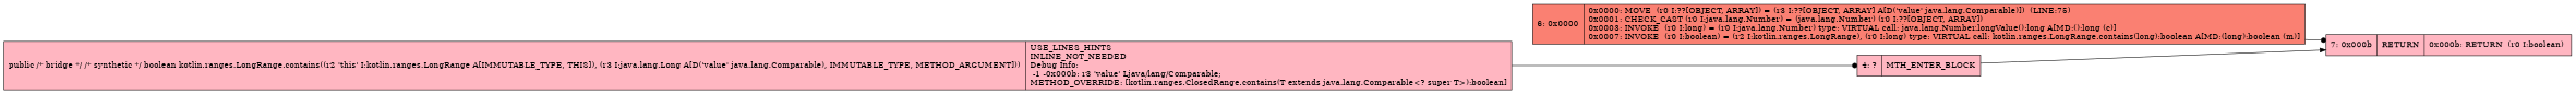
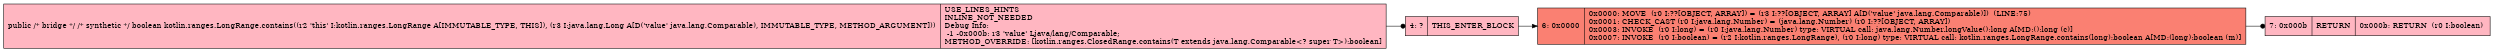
  digraph {
    rankdir=LR
    node [fillcolor=lightpink shape=record style=filled]
    edge [arrowhead=dot]
-   n1 [label="{4\:\ ?|MTH_ENTER_BLOCK\l}"]
+   n1 [label="{4\:\ ?|THIS_ENTER_BLOCK\l}"]
    n2 [fillcolor=salmon label="{6\:\ 0x0000|0x0000: MOVE  (r0 I:??[OBJECT, ARRAY]) = (r3 I:??[OBJECT, ARRAY] A[D('value' java.lang.Comparable)])  (LINE:75)\l0x0001: CHECK_CAST (r0 I:java.lang.Number) = (java.lang.Number) (r0 I:??[OBJECT, ARRAY]) \l0x0003: INVOKE  (r0 I:long) = (r0 I:java.lang.Number) type: VIRTUAL call: java.lang.Number.longValue():long A[MD:():long (c)]\l0x0007: INVOKE  (r0 I:boolean) = (r2 I:kotlin.ranges.LongRange), (r0 I:long) type: VIRTUAL call: kotlin.ranges.LongRange.contains(long):boolean A[MD:(long):boolean (m)]\l}"]
    n3 [label="{7\:\ 0x000b|RETURN\l|0x000b: RETURN  (r0 I:boolean) \l}"]
    n4 [label="{public \/* bridge *\/ \/* synthetic *\/ boolean kotlin.ranges.LongRange.contains((r2 'this' I:kotlin.ranges.LongRange A[IMMUTABLE_TYPE, THIS]), (r3 I:java.lang.Long A[D('value' java.lang.Comparable), IMMUTABLE_TYPE, METHOD_ARGUMENT]))  | USE_LINES_HINTS\lINLINE_NOT_NEEDED\lDebug Info:\l  \-1 \-0x000b: r3 'value' Ljava\/lang\/Comparable;\lMETHOD_OVERRIDE: [kotlin.ranges.ClosedRange.contains(T extends java.lang.Comparable\<? super T\>):boolean]\l}"]
-   n1 -> n3 [arrowhead=normal]
+   n1 -> n2 [arrowhead=normal]
    n2 -> n3
    n4 -> n1
  }
